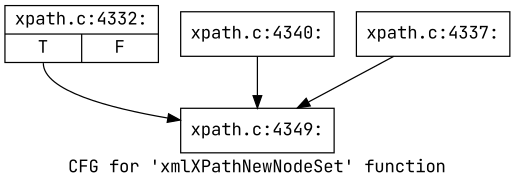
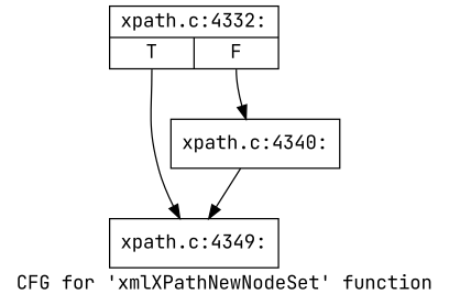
  digraph {
    fontname="JetBrains Mono"
    label="CFG for 'xmlXPathNewNodeSet' function"
    node [fontname="JetBrains Mono" shape=record]
    edge [fontname="JetBrains Mono"]
    n1 [label="{xpath.c:4332:|{<s0>T|<s1>F}}"]
    n2 [label="{xpath.c:4340:}"]
    n3 [label="{xpath.c:4349:}"]
-   n4 [label="{xpath.c:4337:}"]
+   n1 -> n2 [tailport=s1]
    n1 -> n3 [tailport=s0]
    n2 -> n3
-   n4 -> n3
  }
